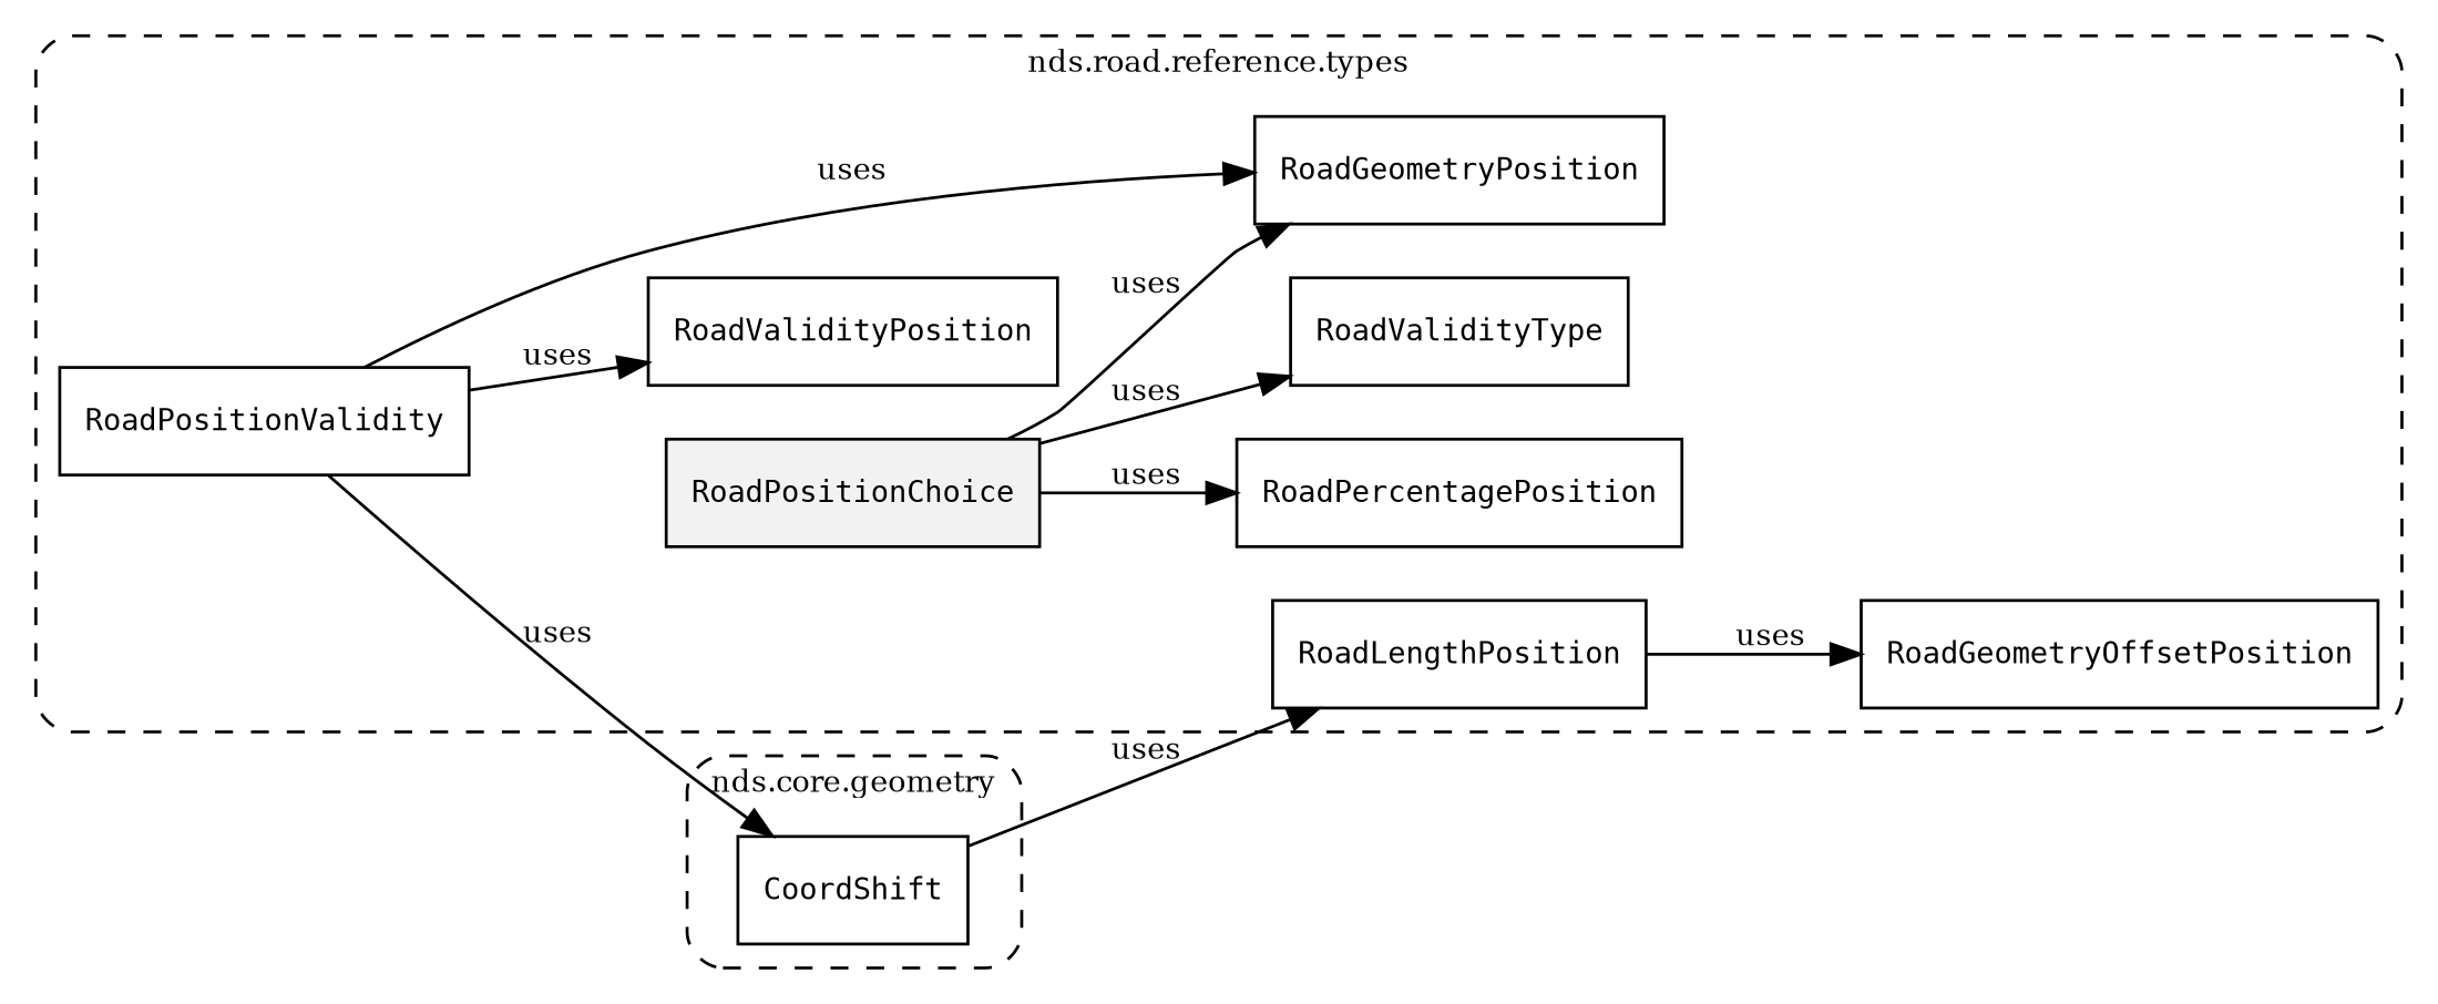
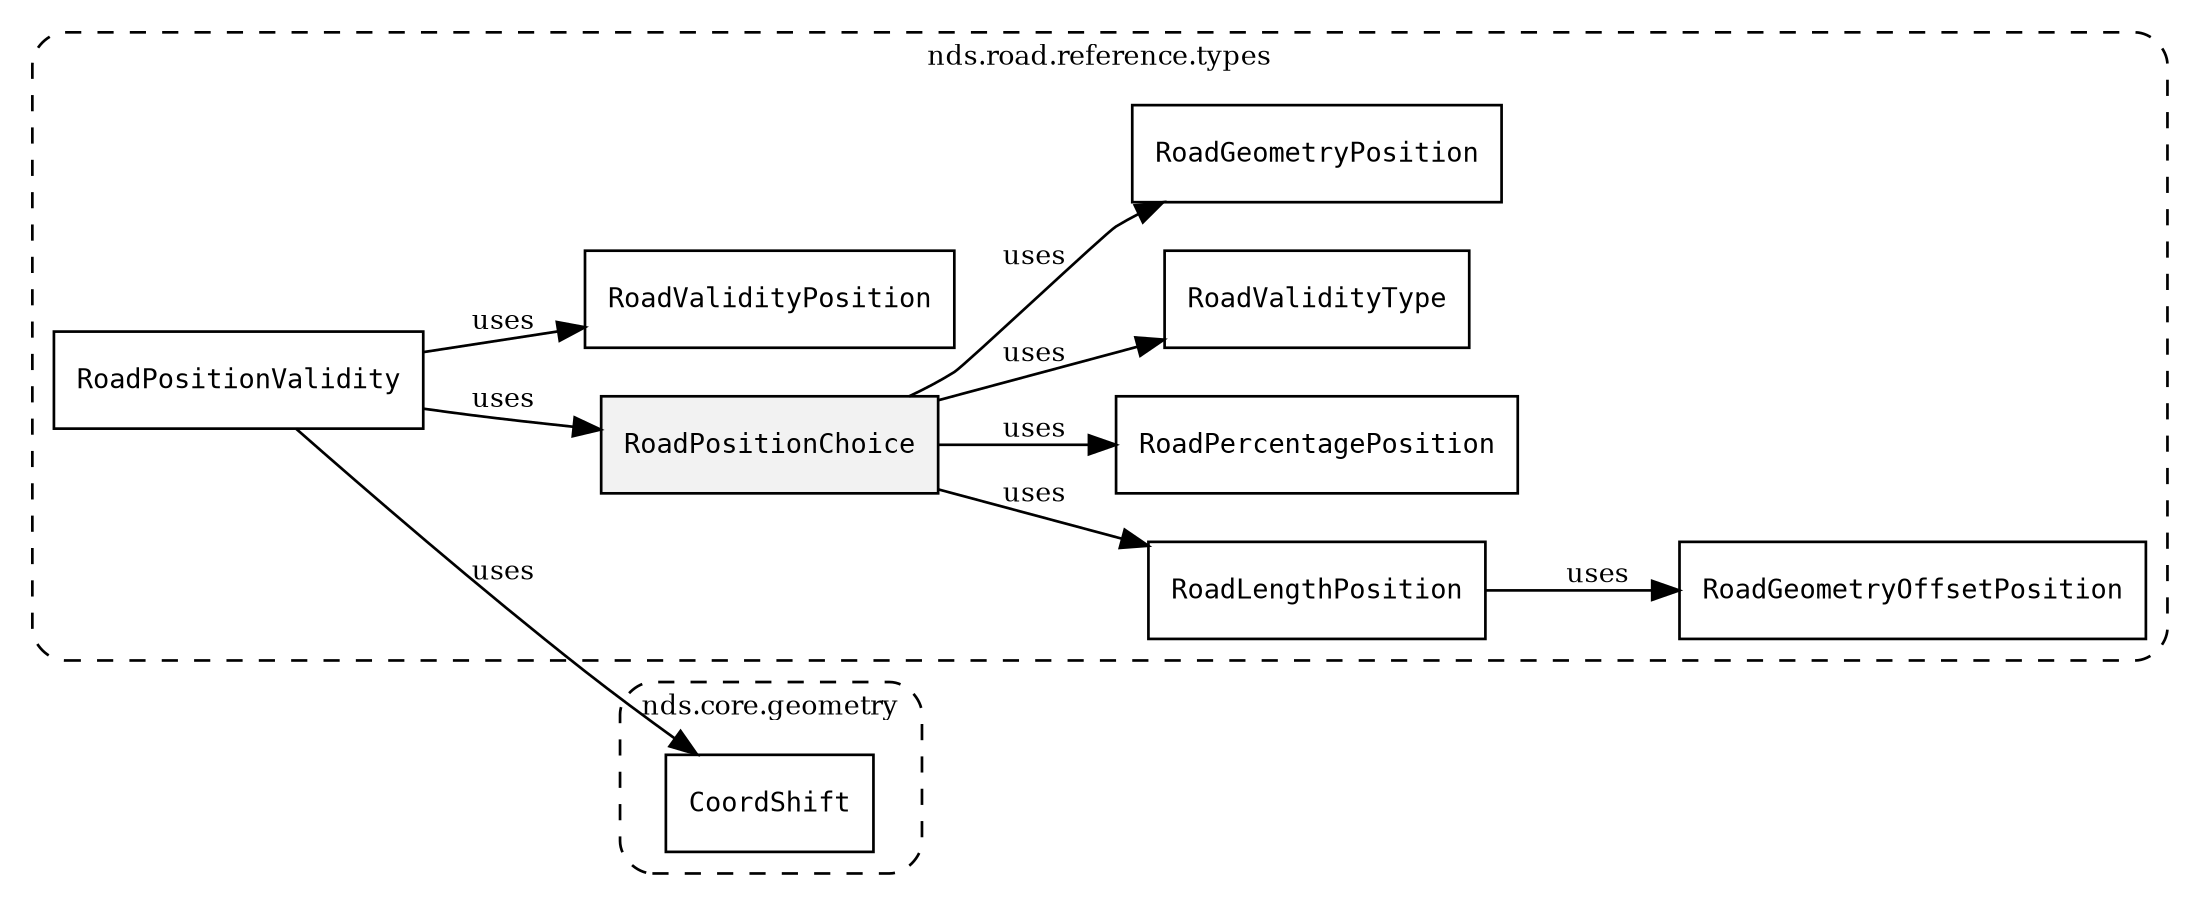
  digraph {
    fontsize=10
    rankdir=LR
    node [fontsize=10 shape=box]
    edge [fontsize=10]
    n1 [fillcolor="#0000000D" label=<<font face="monospace"><table align="center" border="0" cellspacing="0" cellpadding="0"><tr><td href="../../../content/packages/nds.road.reference.types.html#Choice-RoadPositionChoice" title="Choice defined in nds.road.reference.types">RoadPositionChoice</td></tr></table></font>> style=filled]
    n2 [label=<<font face="monospace"><table align="center" border="0" cellspacing="0" cellpadding="0"><tr><td href="../../../content/packages/nds.road.reference.types.html#Enum-RoadValidityType" title="Enum defined in nds.road.reference.types">RoadValidityType</td></tr></table></font>>]
    n3 [label=<<font face="monospace"><table align="center" border="0" cellspacing="0" cellpadding="0"><tr><td href="../../../content/packages/nds.road.reference.types.html#Structure-RoadValidityPosition" title="Structure defined in nds.road.reference.types">RoadValidityPosition</td></tr></table></font>>]
    n4 [label=<<font face="monospace"><table align="center" border="0" cellspacing="0" cellpadding="0"><tr><td href="../../../content/packages/nds.road.reference.types.html#Structure-RoadLengthPosition" title="Structure defined in nds.road.reference.types">RoadLengthPosition</td></tr></table></font>>]
    n5 [label=<<font face="monospace"><table align="center" border="0" cellspacing="0" cellpadding="0"><tr><td href="../../../content/packages/nds.road.reference.types.html#Subtype-RoadGeometryPosition" title="Subtype defined in nds.road.reference.types">RoadGeometryPosition</td></tr></table></font>>]
    n6 [label=<<font face="monospace"><table align="center" border="0" cellspacing="0" cellpadding="0"><tr><td href="../../../content/packages/nds.road.reference.types.html#Subtype-RoadGeometryOffsetPosition" title="Subtype defined in nds.road.reference.types">RoadGeometryOffsetPosition</td></tr></table></font>>]
    n7 [label=<<font face="monospace"><table align="center" border="0" cellspacing="0" cellpadding="0"><tr><td href="../../../content/packages/nds.road.reference.types.html#Subtype-RoadPercentagePosition" title="Subtype defined in nds.road.reference.types">RoadPercentagePosition</td></tr></table></font>>]
    n8 [label=<<font face="monospace"><table align="center" border="0" cellspacing="0" cellpadding="0"><tr><td href="../../../content/packages/nds.road.reference.types.html#Structure-RoadPositionValidity" title="Structure defined in nds.road.reference.types">RoadPositionValidity</td></tr></table></font>>]
    n9 [label=<<font face="monospace"><table align="center" border="0" cellspacing="0" cellpadding="0"><tr><td href="../../../content/packages/nds.core.geometry.html#Subtype-CoordShift" title="Subtype defined in nds.core.geometry">CoordShift</td></tr></table></font>>]
    subgraph cluster_1 {
      label="nds.road.reference.types"
      style="dashed, rounded"
      n1
      n2
      n3
      n4
      n5
      n6
      n7
      n8
    }
    subgraph cluster_2 {
      label="nds.core.geometry"
      style="dashed, rounded"
      n9
    }
    n1 -> n2 [label=uses]
-   n9 -> n4 [label=uses]
+   n1 -> n4 [label=uses]
    n1 -> n5 [label=uses]
    n1 -> n7 [label=uses]
    n4 -> n6 [label=uses]
-   n8 -> n5 [label=uses]
+   n8 -> n1 [label=uses]
    n8 -> n3 [label=uses]
    n8 -> n9 [label=uses]
  }
